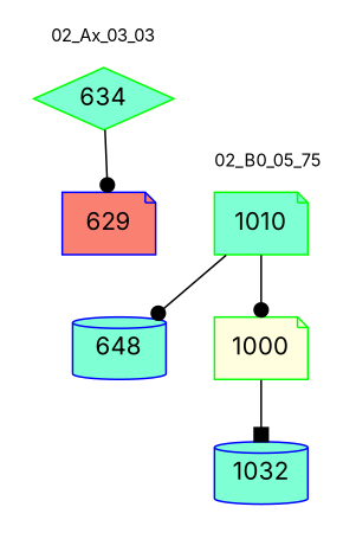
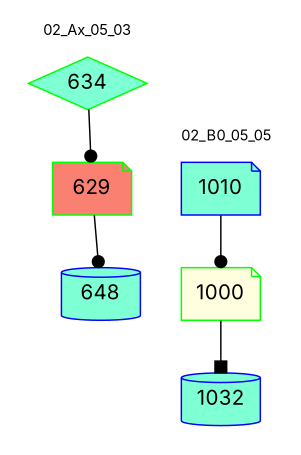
  digraph {
    fontname=Inter
    node [color=green fillcolor=aquamarine fontname=Inter shape=note style=filled]
    edge [arrowhead=dot color=black fontname=Inter]
    n1 [label=634 shape=diamond]
-   n2 [color=blue fillcolor=salmon label=629]
+   n2 [fillcolor=salmon label=629]
    n3 [color=blue label=648 shape=cylinder]
-   n4 [label=1010]
+   n4 [color=blue label=1010]
    n5 [fillcolor=lightyellow label=1000]
    n6 [color=blue label=1032 shape=cylinder]
    subgraph cluster_1 {
      color=white
      fontsize=10
-     label="02_Ax_03_03"
+     label="02_Ax_05_03"
      n1
      n2
      n3
    }
    subgraph cluster_2 {
      color=white
      fontsize=10
-     label="02_B0_05_75"
+     label="02_B0_05_05"
      n4
      n5
      n6
    }
    n1 -> n2
-   n4 -> n3
+   n2 -> n3
    n4 -> n5
    n5 -> n6 [arrowhead=box]
  }
